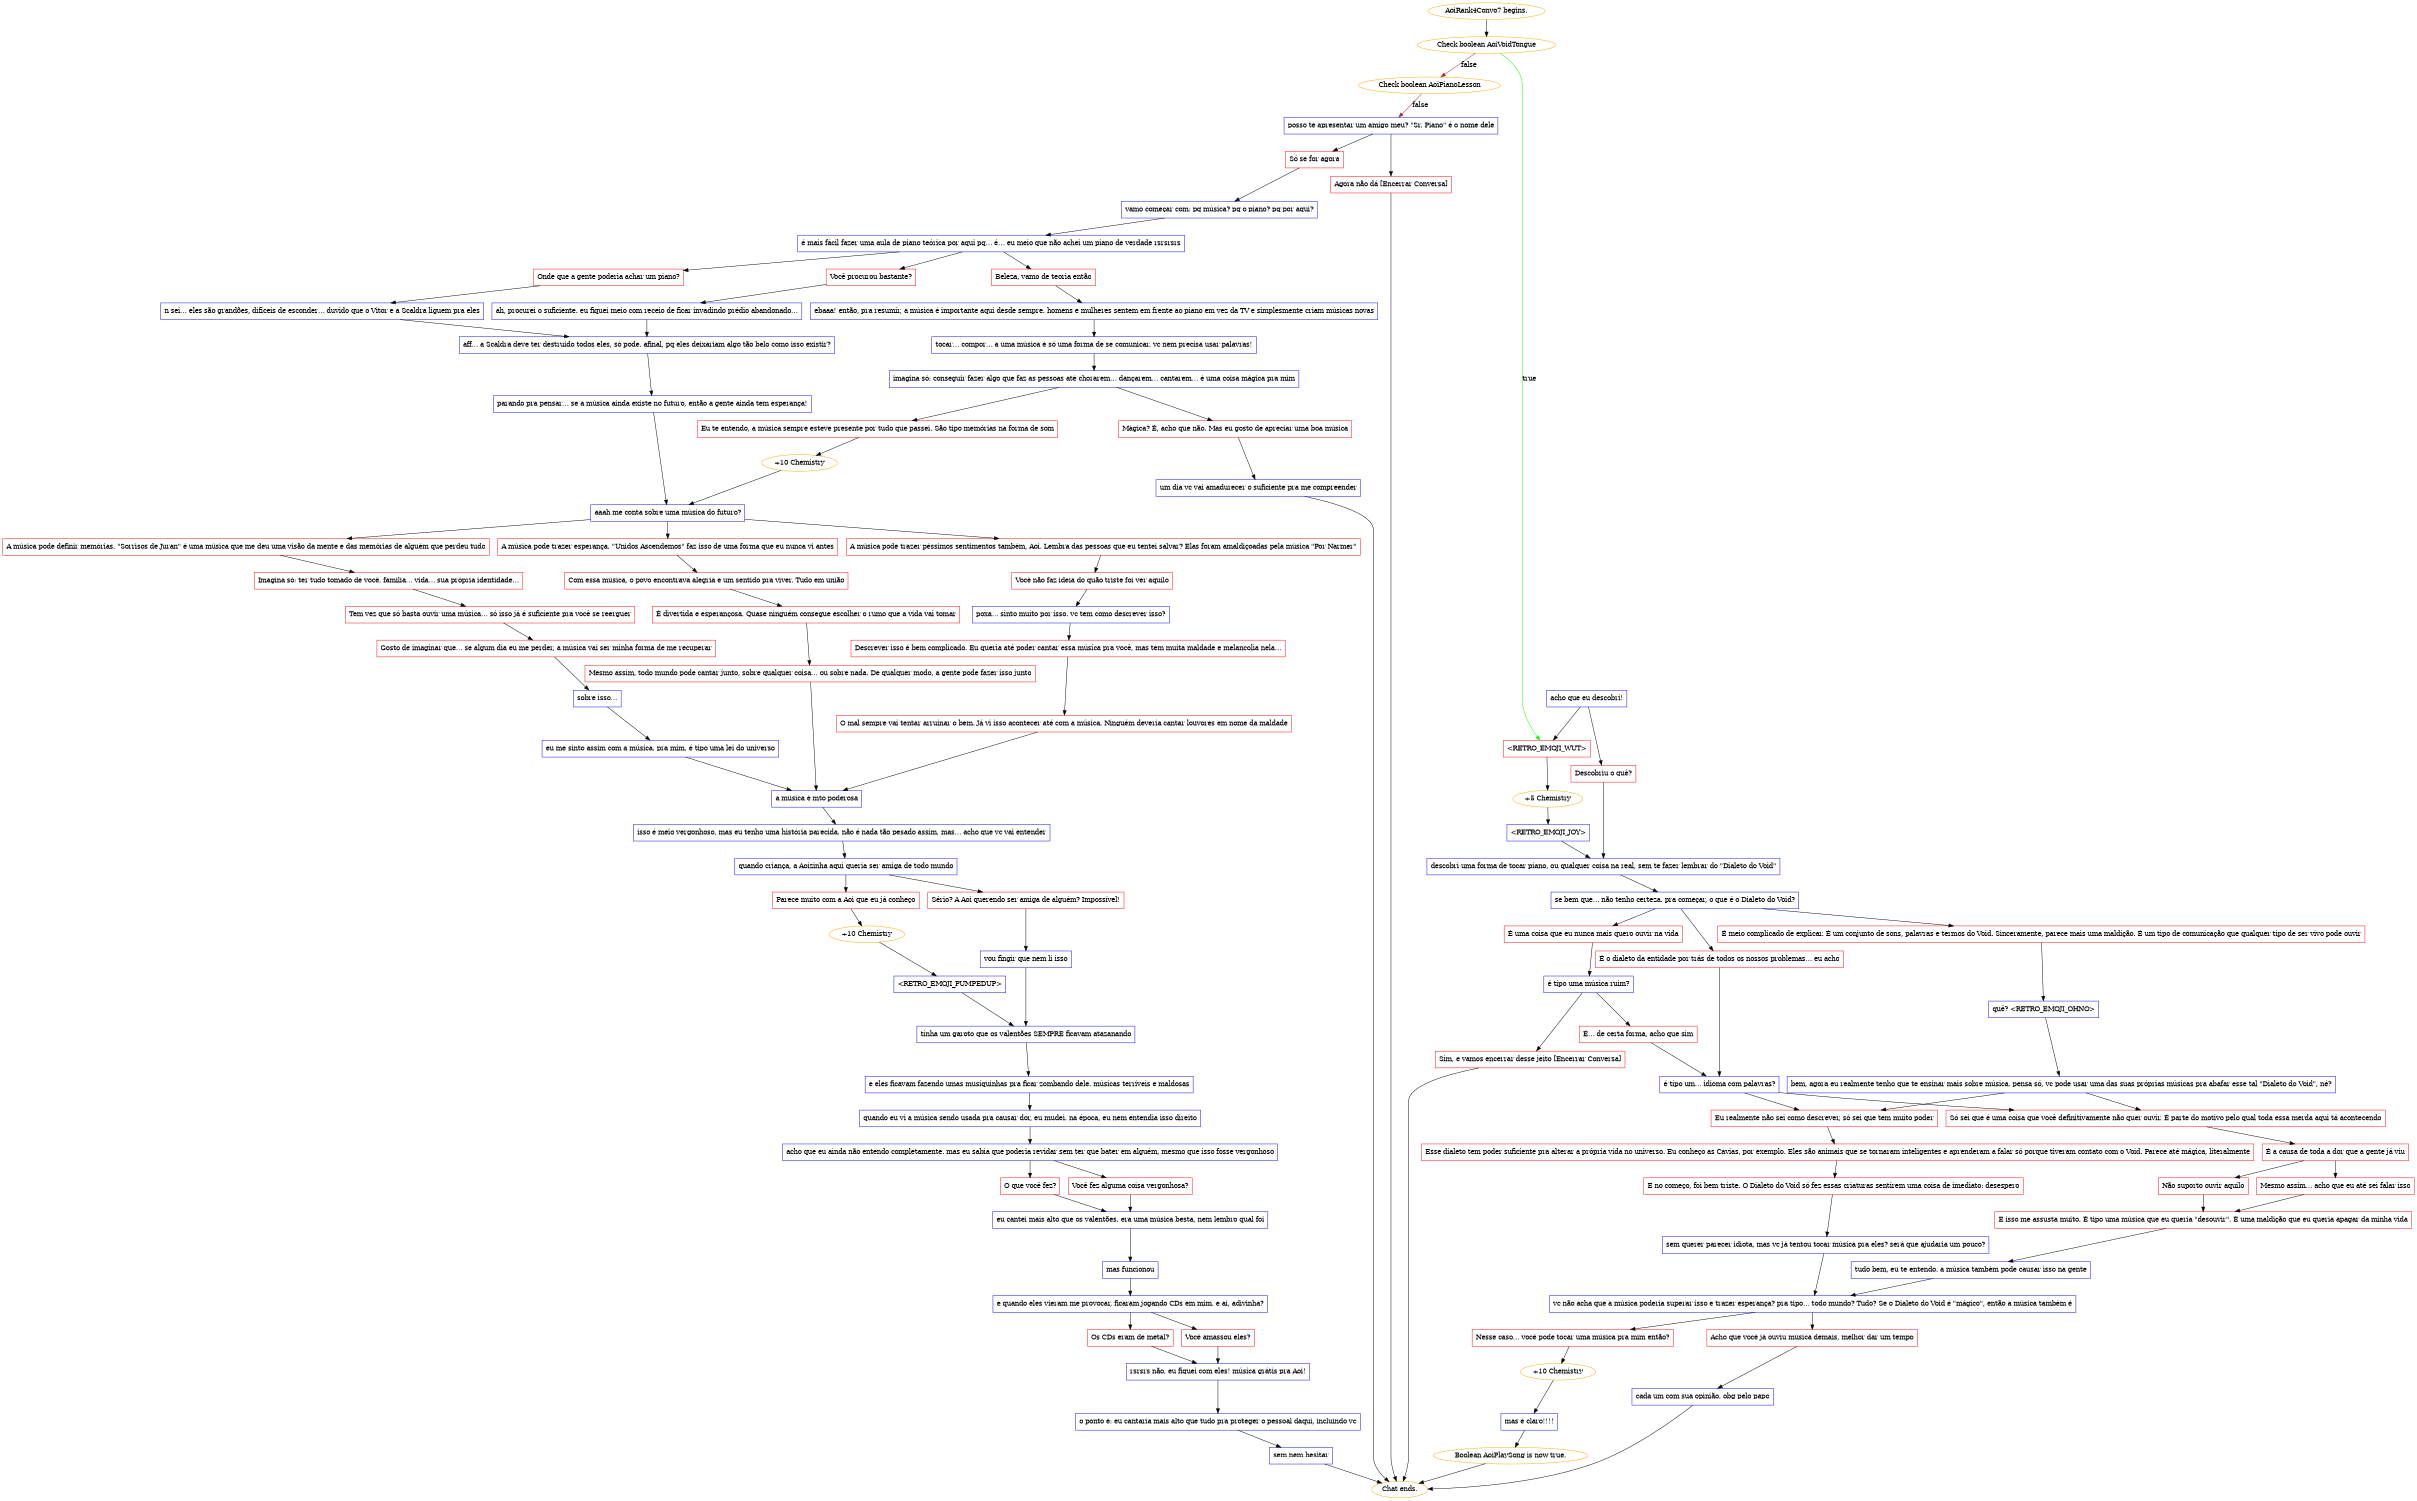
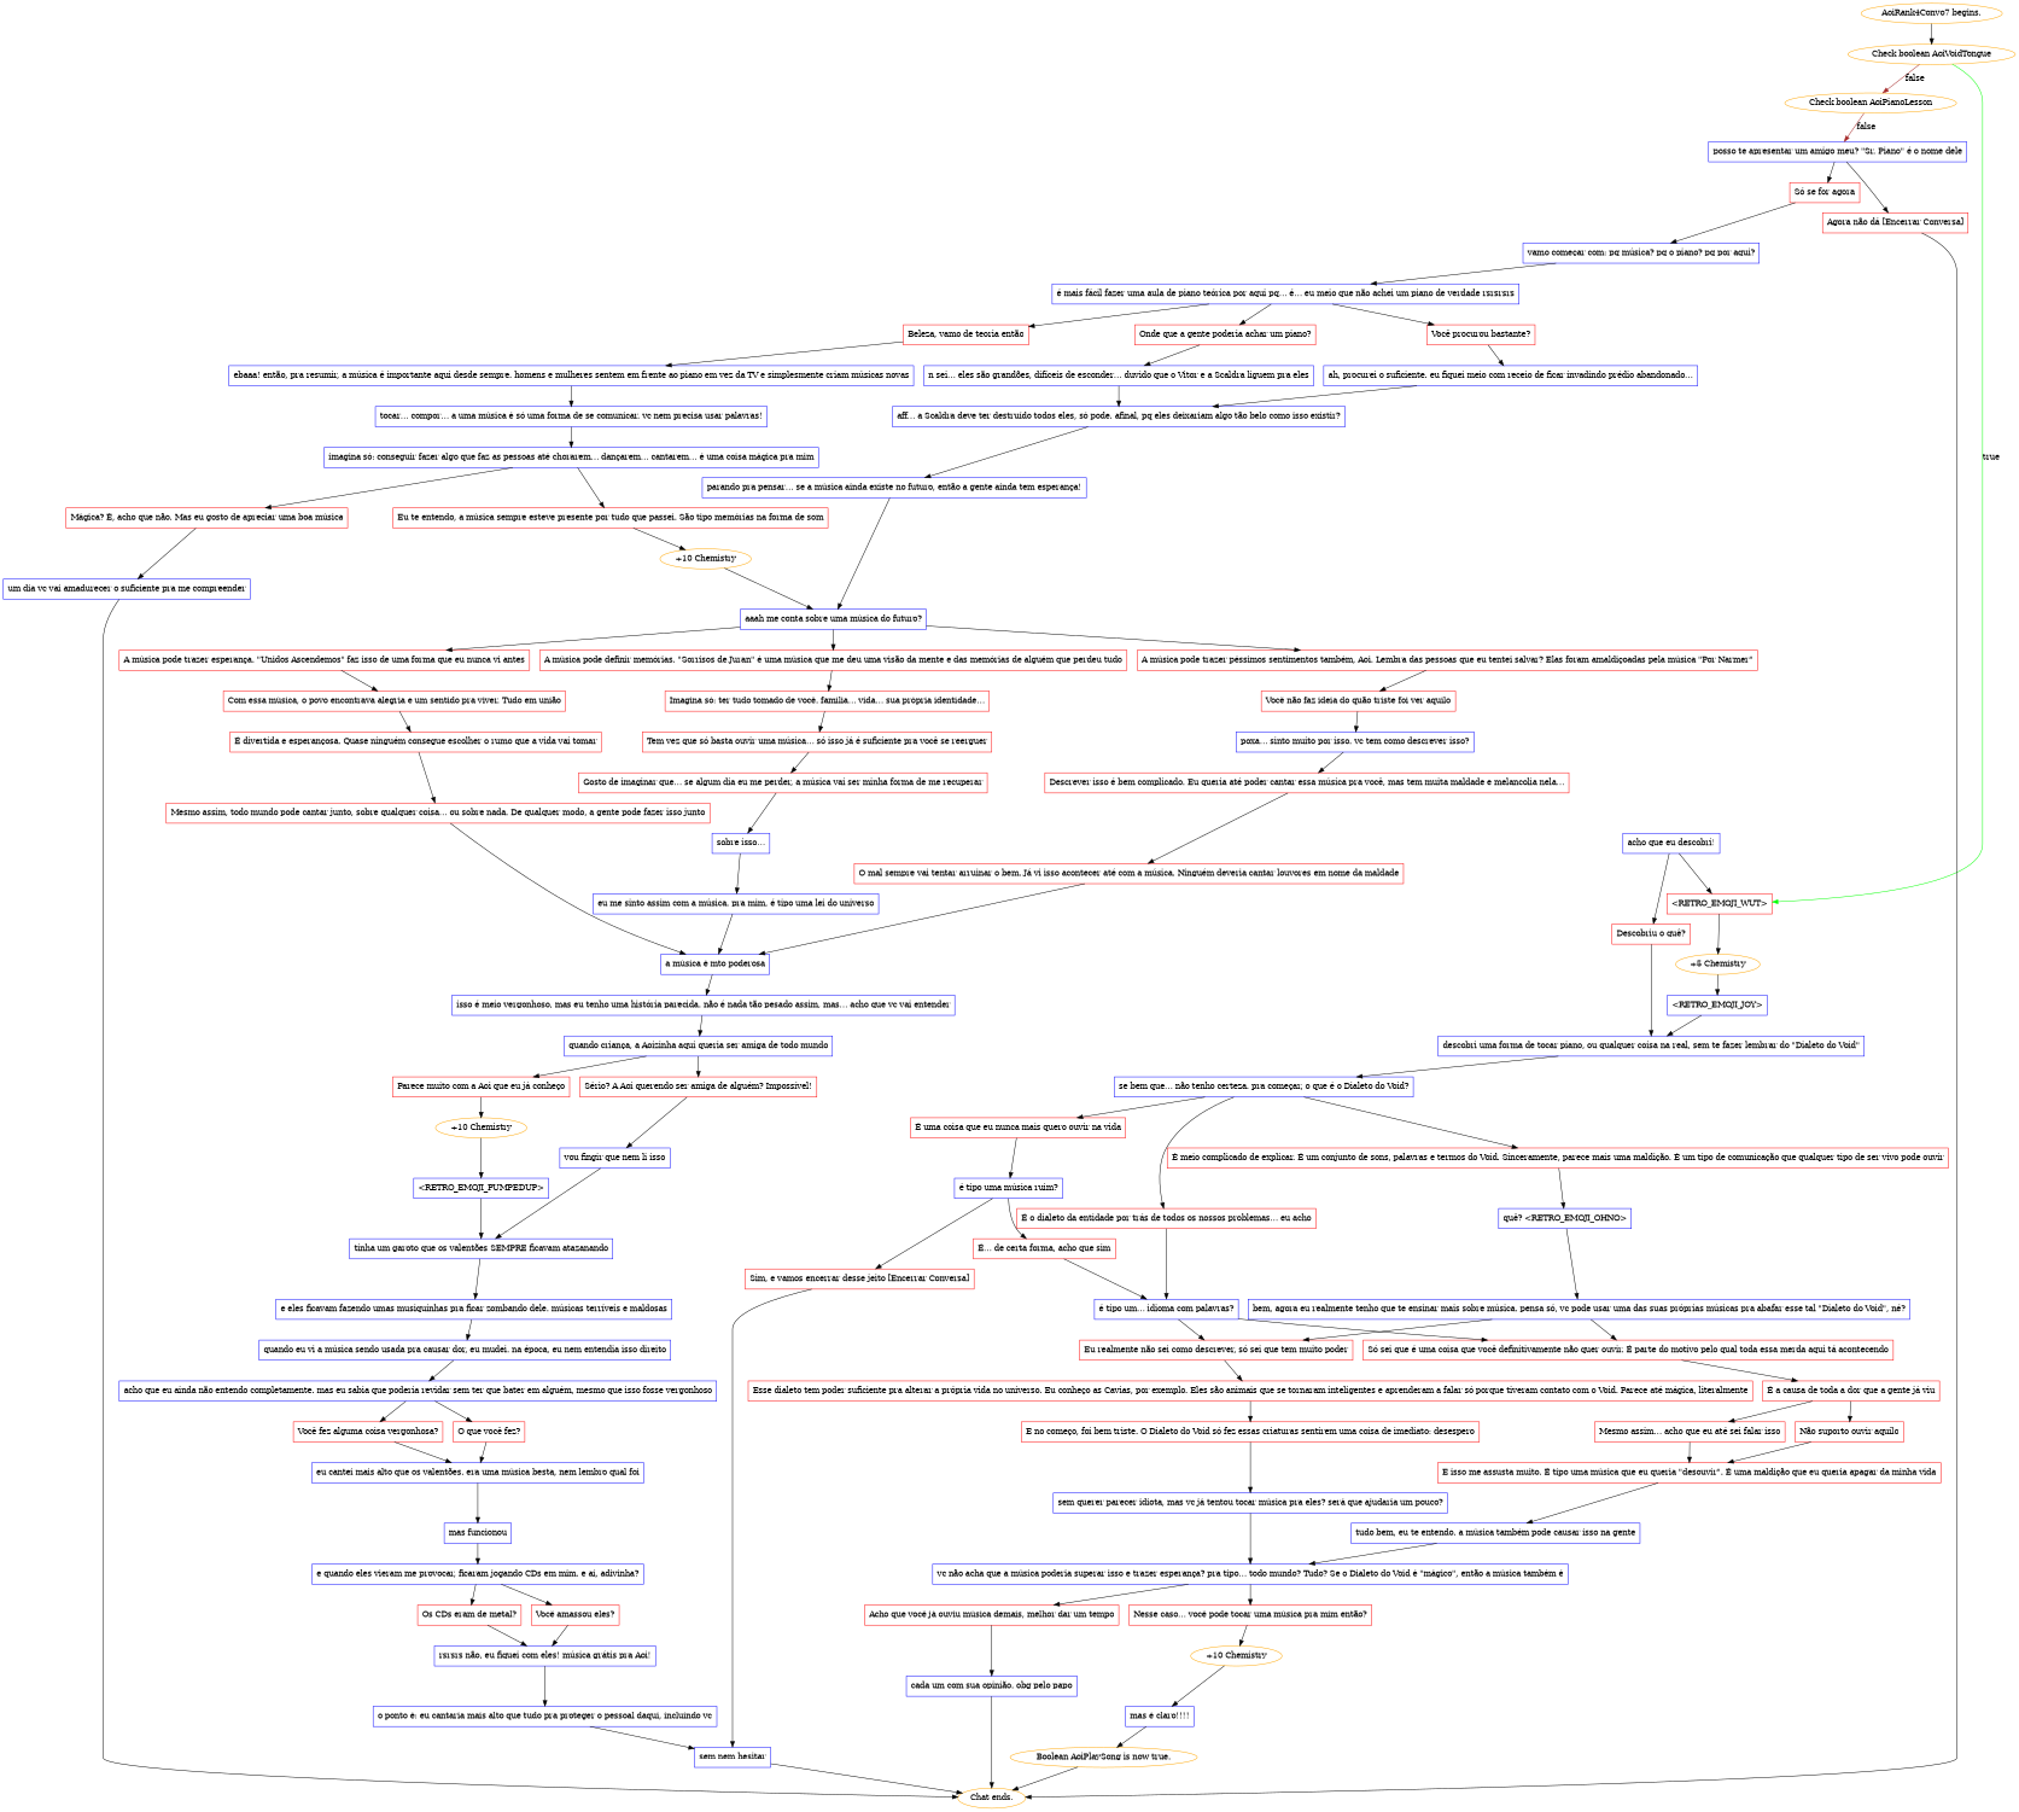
  digraph {
    node [color=blue shape=box]
    "AoiRank4Convo7 begins." [color=orange shape=""]
    n2 [color=orange label="Check boolean AoiVoidTongue" shape=""]
    n3 [color=orange label="Check boolean AoiPianoLesson" shape=""]
    n4 [color=red label="<RETRO_EMOJI_WUT>"]
    n5 [label="acho que eu descobri!"]
    n6 [color=red label="Descobriu o quê?"]
    n7 [label="posso te apresentar um amigo meu? \"Sr. Piano\" é o nome dele"]
    n8 [color=orange label="+5 Chemistry" shape=""]
    n9 [label="descobri uma forma de tocar piano, ou qualquer coisa na real, sem te fazer lembrar do \"Dialeto do Void\""]
    n10 [color=red label="Só se for agora"]
    n11 [color=red label="Agora não dá [Encerrar Conversa]"]
    n12 [label="<RETRO_EMOJI_JOY>"]
    n13 [label="se bem que… não tenho certeza. pra começar, o que é o Dialeto do Void?"]
    n14 [label="vamo começar com: pq música? pq o piano? pq por aqui?"]
    "Chat ends." [color=orange shape=""]
    n16 [color=red label="É meio complicado de explicar. É um conjunto de sons, palavras e termos do Void. Sinceramente, parece mais uma maldição. É um tipo de comunicação que qualquer tipo de ser vivo pode ouvir"]
    n17 [color=red label="É uma coisa que eu nunca mais quero ouvir na vida"]
    n18 [color=red label="É o dialeto da entidade por trás de todos os nossos problemas… eu acho"]
    n19 [label="é mais fácil fazer uma aula de piano teórica por aqui pq… é… eu meio que não achei um piano de verdade rsrsrsrs"]
    n20 [label="quê? <RETRO_EMOJI_OHNO>"]
    n21 [label="é tipo uma música ruim?"]
    n22 [label="é tipo um… idioma com palavras?"]
    n23 [color=red label="Beleza, vamo de teoria então"]
    n24 [color=red label="Você procurou bastante?"]
    n25 [color=red label="Onde que a gente poderia achar um piano?"]
    n26 [label="bem, agora eu realmente tenho que te ensinar mais sobre música. pensa só, vc pode usar uma das suas próprias músicas pra abafar esse tal \"Dialeto do Void\", né?"]
    n27 [color=red label="Sim, e vamos encerrar desse jeito [Encerrar Conversa]"]
    n28 [color=red label="É… de certa forma, acho que sim"]
    n29 [color=red label="Eu realmente não sei como descrever, só sei que tem muito poder"]
    n30 [color=red label="Só sei que é uma coisa que você definitivamente não quer ouvir. É parte do motivo pelo qual toda essa merda aqui tá acontecendo"]
    n31 [label="ebaaa! então, pra resumir, a música é importante aqui desde sempre. homens e mulheres sentem em frente ao piano em vez da TV e simplesmente criam músicas novas"]
    n32 [label="ah, procurei o suficiente. eu fiquei meio com receio de ficar invadindo prédio abandonado…"]
    n33 [label="n sei… eles são grandões, difíceis de esconder… duvido que o Vitor e a Scaldra liguem pra eles"]
    n34 [color=red label="Esse dialeto tem poder suficiente pra alterar a própria vida no universo. Eu conheço as Cavias, por exemplo. Eles são animais que se tornaram inteligentes e aprenderam a falar só porque tiveram contato com o Void. Parece até mágica, literalmente"]
    n35 [color=red label="É a causa de toda a dor que a gente já viu"]
    n36 [label="tocar… compor… a uma música é só uma forma de se comunicar. vc nem precisa usar palavras!"]
    n37 [label="aff… a Scaldra deve ter destruído todos eles, só pode. afinal, pq eles deixariam algo tão belo como isso existir?"]
    n38 [color=red label="E no começo, foi bem triste. O Dialeto do Void só fez essas criaturas sentirem uma coisa de imediato: desespero"]
    n39 [color=red label="Não suporto ouvir aquilo"]
    n40 [color=red label="Mesmo assim… acho que eu até sei falar isso"]
    n41 [label="imagina só: conseguir fazer algo que faz as pessoas até chorarem… dançarem… cantarem… é uma coisa mágica pra mim"]
    n42 [label="parando pra pensar… se a música ainda existe no futuro, então a gente ainda tem esperança!"]
    n43 [label="sem querer parecer idiota, mas vc já tentou tocar música pra eles? será que ajudaria um pouco?"]
    n44 [color=red label="E isso me assusta muito. É tipo uma música que eu queria \"desouvir\". É uma maldição que eu queria apagar da minha vida"]
    n45 [color=red label="Mágica? É, acho que não. Mas eu gosto de apreciar uma boa música"]
    n46 [color=red label="Eu te entendo, a música sempre esteve presente por tudo que passei. São tipo memórias na forma de som"]
    n47 [label="aaah me conta sobre uma música do futuro?"]
    n48 [label="vc não acha que a música poderia superar isso e trazer esperança? pra tipo… todo mundo? Tudo? Se o Dialeto do Void é \"mágico\", então a música também é"]
    n49 [label="tudo bem, eu te entendo. a música também pode causar isso na gente"]
    n50 [label="um dia vc vai amadurecer o suficiente pra me compreender"]
    n51 [color=orange label="+10 Chemistry" shape=""]
    n52 [color=red label="A música pode definir memórias. \"Sorrisos de Juran\" é uma música que me deu uma visão da mente e das memórias de alguém que perdeu tudo"]
    n53 [color=red label="A música pode trazer esperança. \"Unidos Ascendemos\" faz isso de uma forma que eu nunca vi antes"]
    n54 [color=red label="A música pode trazer péssimos sentimentos também, Aoi. Lembra das pessoas que eu tentei salvar? Elas foram amaldiçoadas pela música \"Por Narmer\""]
    n55 [color=red label="Nesse caso… você pode tocar uma música pra mim então?"]
    n56 [color=red label="Acho que você já ouviu música demais, melhor dar um tempo"]
    n57 [color=red label="Imagina só: ter tudo tomado de você. família… vida… sua própria identidade…"]
    n58 [color=red label="Com essa música, o povo encontrava alegria e um sentido pra viver. Tudo em união"]
    n59 [color=red label="Você não faz ideia do quão triste foi ver aquilo"]
    n60 [color=orange label="+10 Chemistry" shape=""]
    n61 [label="cada um com sua opinião. obg pelo papo"]
    n62 [color=red label="Tem vez que só basta ouvir uma música… só isso já é suficiente pra você se reerguer"]
    n63 [color=red label="É divertida e esperançosa. Quase ninguém consegue escolher o rumo que a vida vai tomar"]
    n64 [label="poxa… sinto muito por isso. vc tem como descrever isso?"]
    n65 [label="mas é claro!!!!"]
    n66 [color=red label="Gosto de imaginar que… se algum dia eu me perder, a música vai ser minha forma de me recuperar"]
    n67 [color=red label="Mesmo assim, todo mundo pode cantar junto, sobre qualquer coisa… ou sobre nada. De qualquer modo, a gente pode fazer isso junto"]
    n68 [color=red label="Descrever isso é bem complicado. Eu queria até poder cantar essa música pra você, mas tem muita maldade e melancolia nela…"]
    n69 [color=orange label="Boolean AoiPlaySong is now true." shape=""]
    n70 [label="sobre isso…"]
    n71 [label="a música é mto poderosa"]
    n72 [color=red label="O mal sempre vai tentar arruinar o bem. Já vi isso acontecer até com a música. Ninguém deveria cantar louvores em nome da maldade"]
    n73 [label="eu me sinto assim com a música. pra mim, é tipo uma lei do universo"]
    n74 [label="isso é meio vergonhoso, mas eu tenho uma história parecida. não é nada tão pesado assim, mas… acho que vc vai entender"]
    n75 [label="quando criança, a Aoizinha aqui queria ser amiga de todo mundo"]
    n76 [color=red label="Parece muito com a Aoi que eu já conheço"]
    n77 [color=red label="Sério? A Aoi querendo ser amiga de alguém? Impossível!"]
    n78 [color=orange label="+10 Chemistry" shape=""]
    n79 [label="vou fingir que nem li isso"]
    n80 [label="<RETRO_EMOJI_PUMPEDUP>"]
    n81 [label="tinha um garoto que os valentões SEMPRE ficavam atazanando"]
    n82 [label="e eles ficavam fazendo umas musiquinhas pra ficar zombando dele. músicas terríveis e maldosas"]
    n83 [label="quando eu vi a música sendo usada pra causar dor, eu mudei. na época, eu nem entendia isso direito"]
    n84 [label="acho que eu ainda não entendo completamente. mas eu sabia que poderia revidar sem ter que bater em alguém, mesmo que isso fosse vergonhoso"]
    n85 [color=red label="O que você fez?"]
    n86 [color=red label="Você fez alguma coisa vergonhosa?"]
    n87 [label="eu cantei mais alto que os valentões. era uma música besta, nem lembro qual foi"]
    n88 [label="mas funcionou"]
    n89 [label="e quando eles vieram me provocar, ficaram jogando CDs em mim. e aí, adivinha?"]
    n90 [color=red label="Os CDs eram de metal?"]
    n91 [color=red label="Você amassou eles?"]
    n92 [label="rsrsrs não, eu fiquei com eles! música grátis pra Aoi!"]
    n93 [label="o ponto é: eu cantaria mais alto que tudo pra proteger o pessoal daqui, incluindo vc"]
    n94 [label="sem nem hesitar"]
    "AoiRank4Convo7 begins." -> n2
    n2 -> n3 [color=brown label=false]
    n2 -> n4 [color=green label=true]
    n3 -> n7 [color=brown label=false]
    n4 -> n8
    n5 -> n4
    n5 -> n6
    n6 -> n9
    n7 -> n10
    n7 -> n11
    n8 -> n12
    n9 -> n13
    n10 -> n14
    n11 -> "Chat ends."
    n12 -> n9
    n13 -> n16
    n13 -> n17
    n13 -> n18
    n14 -> n19
    n16 -> n20
    n17 -> n21
    n18 -> n22
    n19 -> n23
    n19 -> n24
    n19 -> n25
    n20 -> n26
    n21 -> n27
    n21 -> n28
    n22 -> n29
    n22 -> n30
    n23 -> n31
    n24 -> n32
    n25 -> n33
    n26 -> n29
    n26 -> n30
-   n27 -> "Chat ends."
+   n27 -> n94
    n28 -> n22
    n29 -> n34
    n30 -> n35
    n31 -> n36
    n32 -> n37
    n33 -> n37
    n34 -> n38
    n35 -> n39
    n35 -> n40
    n36 -> n41
    n37 -> n42
    n38 -> n43
    n39 -> n44
    n40 -> n44
    n41 -> n45
    n41 -> n46
    n42 -> n47
    n43 -> n48
    n44 -> n49
    n45 -> n50
    n46 -> n51
    n47 -> n52
    n47 -> n53
    n47 -> n54
    n48 -> n55
    n48 -> n56
    n49 -> n48
    n50 -> "Chat ends."
    n51 -> n47
    n52 -> n57
    n53 -> n58
    n54 -> n59
    n55 -> n60
    n56 -> n61
    n57 -> n62
    n58 -> n63
    n59 -> n64
    n60 -> n65
    n61 -> "Chat ends."
    n62 -> n66
    n63 -> n67
    n64 -> n68
    n65 -> n69
    n66 -> n70
    n67 -> n71
    n68 -> n72
    n69 -> "Chat ends."
    n70 -> n73
    n71 -> n74
    n72 -> n71
    n73 -> n71
    n74 -> n75
    n75 -> n76
    n75 -> n77
    n76 -> n78
    n77 -> n79
    n78 -> n80
    n79 -> n81
    n80 -> n81
    n81 -> n82
    n82 -> n83
    n83 -> n84
    n84 -> n85
    n84 -> n86
    n85 -> n87
    n86 -> n87
    n87 -> n88
    n88 -> n89
    n89 -> n90
    n89 -> n91
    n90 -> n92
    n91 -> n92
    n92 -> n93
    n93 -> n94
    n94 -> "Chat ends."
  }
